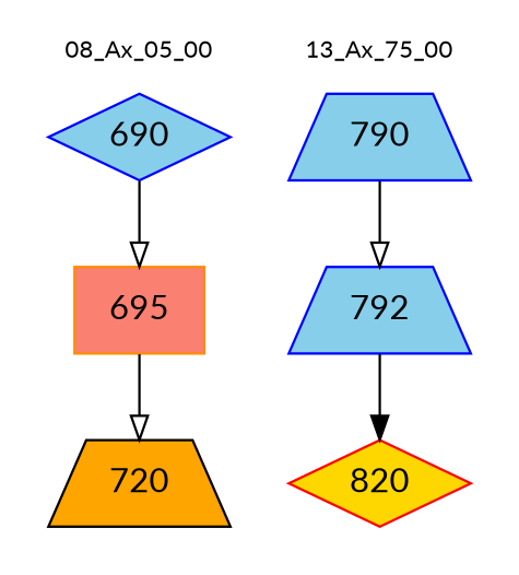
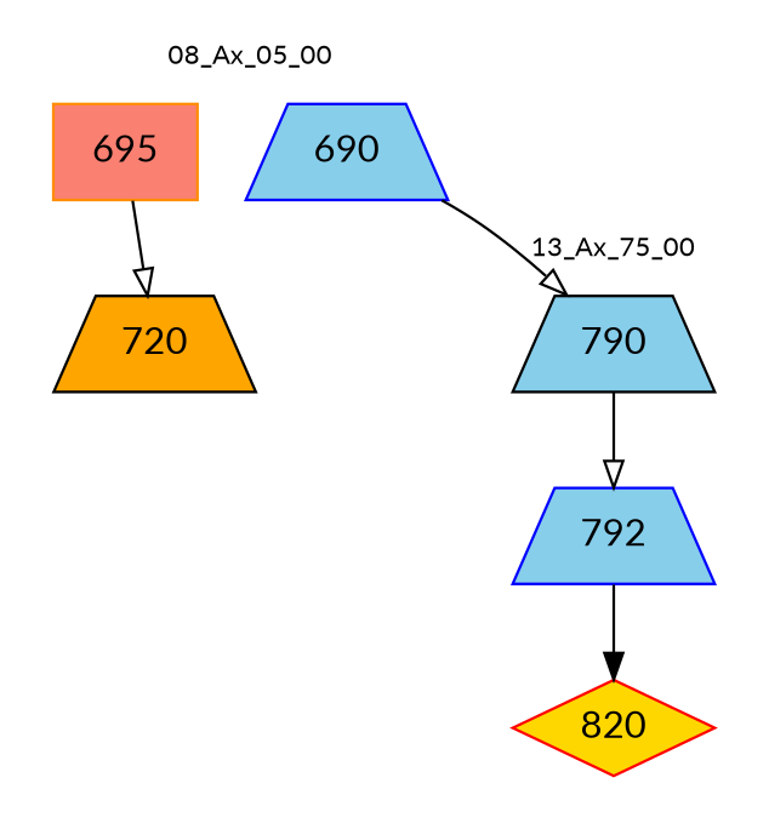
  digraph {
    fontname=Lato
    node [color=blue fillcolor=skyblue fontname=Lato shape=trapezium style=filled]
    edge [arrowhead=onormal color=black fontname=Lato]
-   n1 [label=690 shape=diamond]
+   n1 [label=690]
    n2 [color=darkorange fillcolor=salmon label=695 shape=box]
    n3 [color=black fillcolor=orange label=720]
-   n4 [label=790]
+   n4 [color=black label=790]
    n5 [label=792]
    n6 [color=red fillcolor=gold label=820 shape=diamond]
    subgraph cluster_1 {
      color=white
      fontsize=10
      label="08_Ax_05_00"
      n1
      n2
      n3
    }
    subgraph cluster_2 {
      color=white
      fontsize=10
      label="13_Ax_75_00"
      n4
      n5
      n6
    }
-   n1 -> n2
+   n1 -> n4
    n2 -> n3
    n4 -> n5
    n5 -> n6 [arrowhead=normal]
  }
